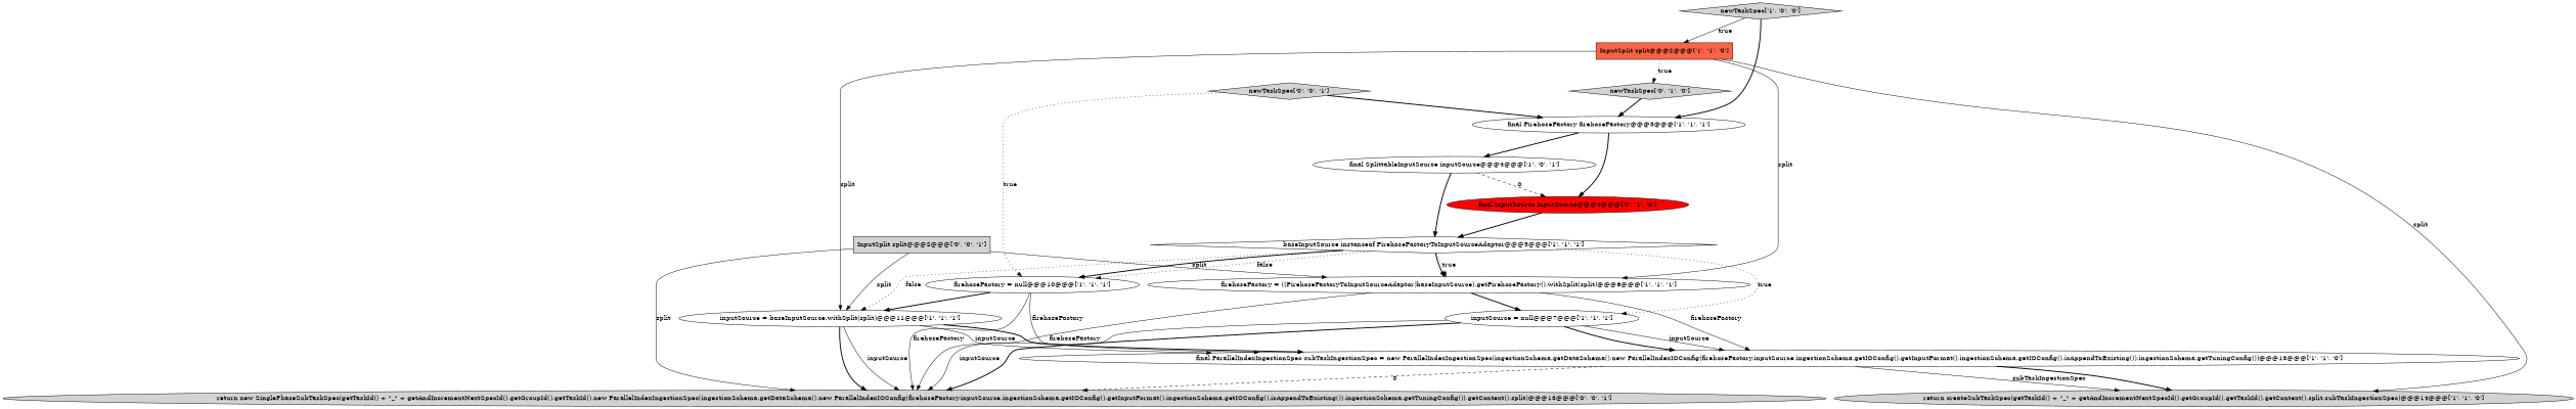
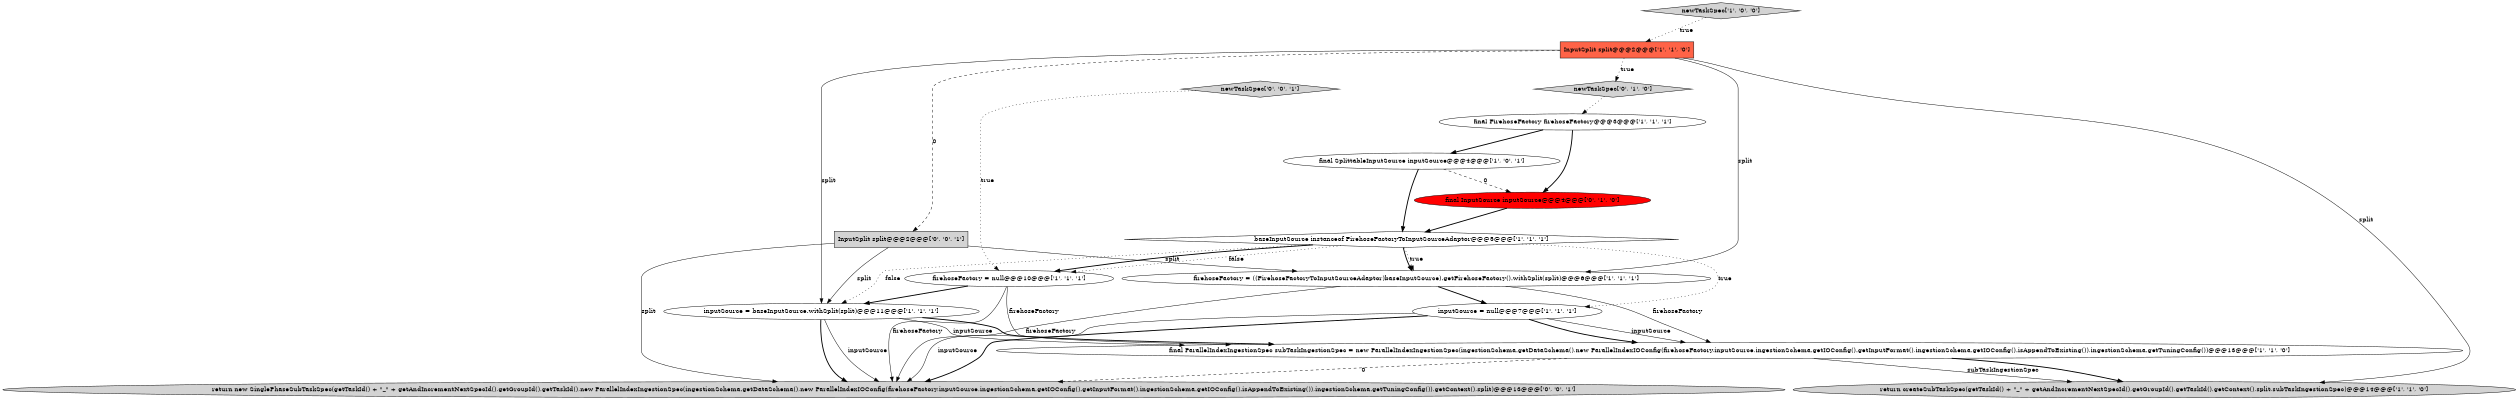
  digraph {
    node [fillcolor=white shape=ellipse style=filled]
    edge [style=bold]
    n1 [fillcolor=tomato label="InputSplit split@@@2@@@['1', '1', '0']" shape=box]
    n2 [label="inputSource = baseInputSource.withSplit(split)@@@11@@@['1', '1', '1']"]
    n3 [fillcolor=lightgray label="InputSplit split@@@2@@@['0', '0', '1']" shape=box]
    n4 [fillcolor=lightgray label="return createSubTaskSpec(getTaskId() + \"_\" + getAndIncrementNextSpecId(),getGroupId(),getTaskId(),getContext(),split,subTaskIngestionSpec)@@@14@@@['1', '1', '0']"]
    n5 [label="firehoseFactory = ((FirehoseFactoryToInputSourceAdaptor)baseInputSource).getFirehoseFactory().withSplit(split)@@@6@@@['1', '1', '1']"]
    n6 [fillcolor=lightgray label="newTaskSpec['0', '1', '0']" shape=diamond]
    n7 [fillcolor=lightgray label="return new SinglePhaseSubTaskSpec(getTaskId() + \"_\" + getAndIncrementNextSpecId(),getGroupId(),getTaskId(),new ParallelIndexIngestionSpec(ingestionSchema.getDataSchema(),new ParallelIndexIOConfig(firehoseFactory,inputSource,ingestionSchema.getIOConfig().getInputFormat(),ingestionSchema.getIOConfig().isAppendToExisting()),ingestionSchema.getTuningConfig()),getContext(),split)@@@13@@@['0', '0', '1']"]
    n8 [label="final ParallelIndexIngestionSpec subTaskIngestionSpec = new ParallelIndexIngestionSpec(ingestionSchema.getDataSchema(),new ParallelIndexIOConfig(firehoseFactory,inputSource,ingestionSchema.getIOConfig().getInputFormat(),ingestionSchema.getIOConfig().isAppendToExisting()),ingestionSchema.getTuningConfig())@@@13@@@['1', '1', '0']"]
    n9 [label="inputSource = null@@@7@@@['1', '1', '1']"]
    n10 [label="firehoseFactory = null@@@10@@@['1', '1', '1']"]
    n11 [label="final SplittableInputSource inputSource@@@4@@@['1', '0', '1']"]
    n12 [fillcolor=red label="final InputSource inputSource@@@4@@@['0', '1', '0']"]
    n13 [label="baseInputSource instanceof FirehoseFactoryToInputSourceAdaptor@@@5@@@['1', '1', '1']" shape=diamond]
    n14 [fillcolor=lightgray label="newTaskSpec['0', '0', '1']" shape=diamond]
    n15 [label="final FirehoseFactory firehoseFactory@@@3@@@['1', '1', '1']"]
    n16 [fillcolor=lightgray label="newTaskSpec['1', '0', '0']" shape=diamond]
    n1 -> n2 [label=split style=solid]
+   n1 -> n3 [label=0 style=dashed]
    n1 -> n4 [label=split style=solid]
    n1 -> n5 [label=split style=solid]
    n1 -> n6 [label=true style=dotted]
    n2 -> n7
    n2 -> n7 [label=inputSource style=solid]
    n2 -> n8
    n2 -> n8 [label=inputSource style=solid]
    n3 -> n2 [label=split style=solid]
    n3 -> n5 [label=split style=solid]
    n3 -> n7 [label=split style=solid]
    n5 -> n7 [label=firehoseFactory style=solid]
    n5 -> n8 [label=firehoseFactory style=solid]
    n5 -> n9
-   n6 -> n15
+   n6 -> n15 [style=dotted]
    n8 -> n4 [label=subTaskIngestionSpec style=solid]
    n8 -> n4
    n8 -> n7 [label=0 style=dashed]
    n9 -> n7 [label=inputSource style=solid]
    n9 -> n7
    n9 -> n8
    n9 -> n8 [label=inputSource style=solid]
    n10 -> n2
    n10 -> n7 [label=firehoseFactory style=solid]
    n10 -> n8 [label=firehoseFactory style=solid]
    n11 -> n12 [label=0 style=dashed]
    n11 -> n13
    n12 -> n13
    n13 -> n2 [label=false style=dotted]
    n13 -> n5
    n13 -> n5 [label=true style=dotted]
    n13 -> n9 [label=true style=dotted]
    n13 -> n10 [label=false style=dotted]
    n13 -> n10
    n14 -> n10 [label=true style=dotted]
-   n14 -> n15
    n15 -> n11
    n15 -> n12
-   n16 -> n1 [label=true style=solid]
-   n16 -> n15
+   n16 -> n1 [label=true style=dotted]
  }
